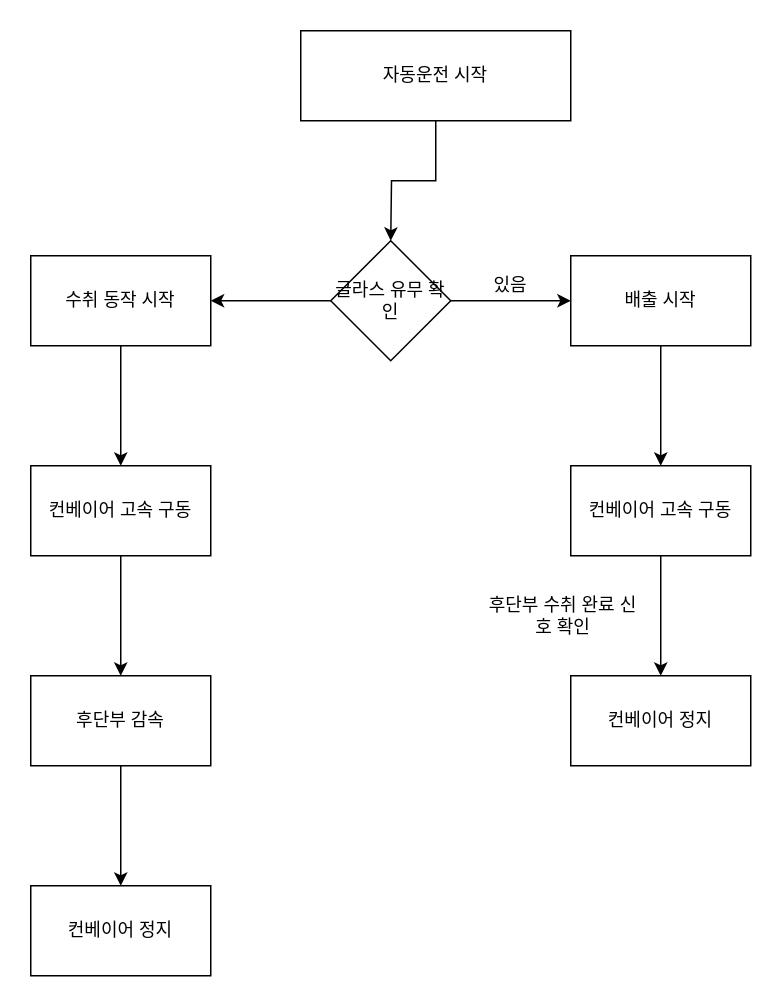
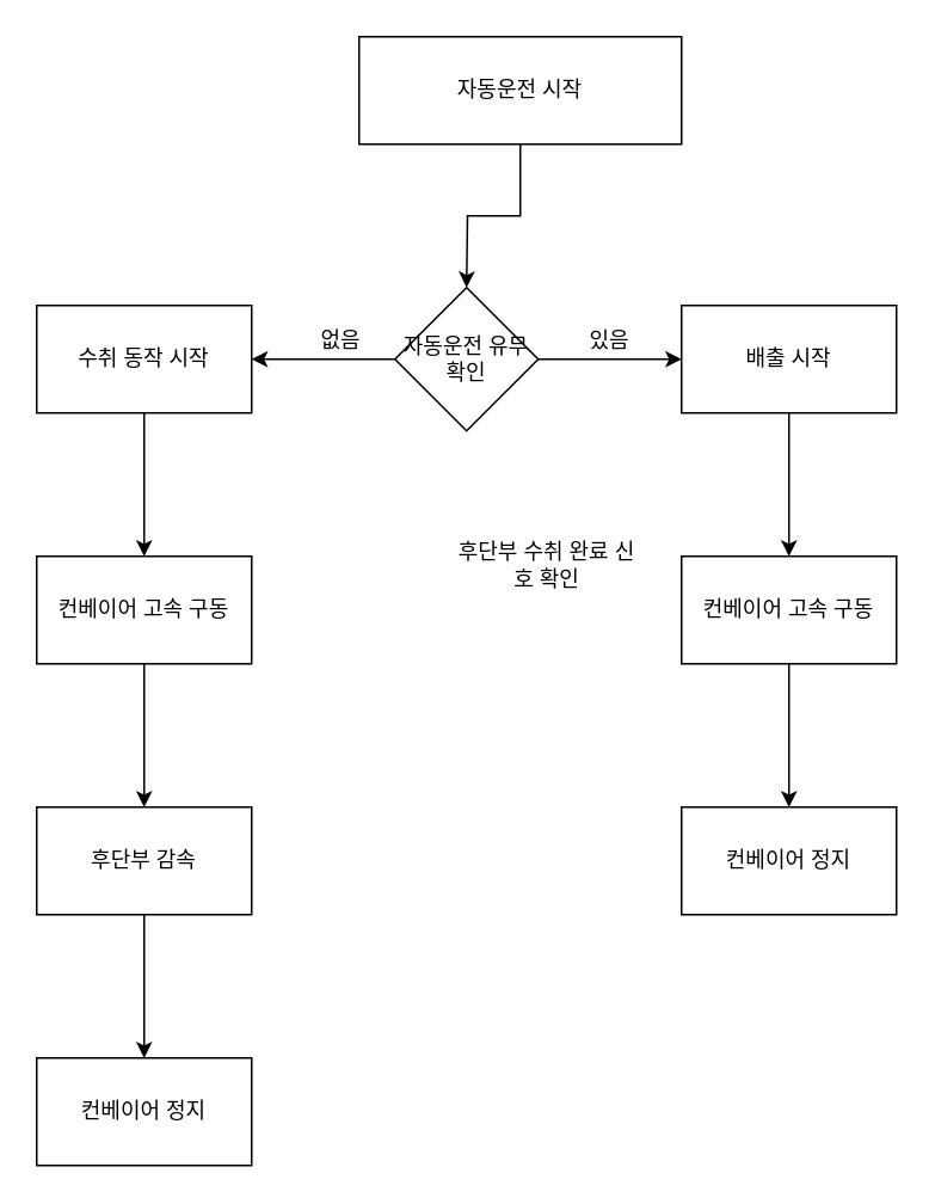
  <mxCell id="0" />
  <mxCell id="1" parent="0" />
  <mxCell id="2" value="" style="edgeStyle=orthogonalEdgeStyle;rounded=0;orthogonalLoop=1;jettySize=auto;html=1;" parent="1" source="3" edge="1"><mxGeometry relative="1" as="geometry"><mxPoint x="260" y="160" as="targetPoint" /></mxGeometry></mxCell>
  <mxCell id="3" value="자동운전 시작" style="rounded=0;whiteSpace=wrap;html=1;" parent="1" vertex="1"><mxGeometry x="200" y="20" width="180" height="60" as="geometry" /></mxCell>
  <mxCell id="4" value="" style="edgeStyle=orthogonalEdgeStyle;rounded=0;orthogonalLoop=1;jettySize=auto;html=1;" parent="1" source="6" edge="1"><mxGeometry relative="1" as="geometry"><mxPoint x="140" y="200" as="targetPoint" /></mxGeometry></mxCell>
  <mxCell id="5" value="" style="edgeStyle=orthogonalEdgeStyle;rounded=0;orthogonalLoop=1;jettySize=auto;html=1;" parent="1" source="6" edge="1"><mxGeometry relative="1" as="geometry"><mxPoint x="380" y="200" as="targetPoint" /></mxGeometry></mxCell>
- <mxCell id="6" value="글라스 유무 확인" style="rhombus;whiteSpace=wrap;html=1;" parent="1" vertex="1"><mxGeometry x="220" y="160" width="80" height="80" as="geometry" /></mxCell>
+ <mxCell id="6" value="자동운전 유무 확인" style="rhombus;whiteSpace=wrap;html=1;" parent="1" vertex="1"><mxGeometry x="220" y="160" width="80" height="80" as="geometry" /></mxCell>
  <mxCell id="7" value="" style="edgeStyle=orthogonalEdgeStyle;rounded=0;orthogonalLoop=1;jettySize=auto;html=1;" parent="1" source="8" edge="1"><mxGeometry relative="1" as="geometry"><mxPoint x="80" y="310" as="targetPoint" /></mxGeometry></mxCell>
  <mxCell id="8" value="수취 동작 시작&lt;br&gt;" style="rounded=0;whiteSpace=wrap;html=1;" parent="1" vertex="1"><mxGeometry x="20" y="170" width="120" height="60" as="geometry" /></mxCell>
+ <mxCell id="9" value="없음" style="text;html=1;strokeColor=none;fillColor=none;align=center;verticalAlign=middle;whiteSpace=wrap;rounded=0;" parent="1" vertex="1"><mxGeometry x="170" y="180" width="40" height="20" as="geometry" /></mxCell>
  <mxCell id="10" value="있음" style="text;html=1;strokeColor=none;fillColor=none;align=center;verticalAlign=middle;whiteSpace=wrap;rounded=0;" parent="1" vertex="1"><mxGeometry x="320" y="180" width="40" height="20" as="geometry" /></mxCell>
  <mxCell id="11" value="" style="edgeStyle=orthogonalEdgeStyle;rounded=0;orthogonalLoop=1;jettySize=auto;html=1;" parent="1" source="12" edge="1"><mxGeometry relative="1" as="geometry"><mxPoint x="440" y="310" as="targetPoint" /></mxGeometry></mxCell>
  <mxCell id="12" value="배출 시작" style="rounded=0;whiteSpace=wrap;html=1;" parent="1" vertex="1"><mxGeometry x="380" y="170" width="120" height="60" as="geometry" /></mxCell>
  <mxCell id="13" value="" style="edgeStyle=orthogonalEdgeStyle;rounded=0;orthogonalLoop=1;jettySize=auto;html=1;" parent="1" source="14" target="16" edge="1"><mxGeometry relative="1" as="geometry" /></mxCell>
  <mxCell id="14" value="컨베이어 고속 구동" style="rounded=0;whiteSpace=wrap;html=1;" parent="1" vertex="1"><mxGeometry x="20" y="310" width="120" height="60" as="geometry" /></mxCell>
  <mxCell id="15" value="" style="edgeStyle=orthogonalEdgeStyle;rounded=0;orthogonalLoop=1;jettySize=auto;html=1;" parent="1" source="16" target="17" edge="1"><mxGeometry relative="1" as="geometry" /></mxCell>
  <mxCell id="16" value="후단부 감속" style="rounded=0;whiteSpace=wrap;html=1;" parent="1" vertex="1"><mxGeometry x="20" y="450" width="120" height="60" as="geometry" /></mxCell>
  <mxCell id="17" value="컨베이어 정지" style="rounded=0;whiteSpace=wrap;html=1;" parent="1" vertex="1"><mxGeometry x="20" y="590" width="120" height="60" as="geometry" /></mxCell>
  <mxCell id="18" value="" style="edgeStyle=orthogonalEdgeStyle;rounded=0;orthogonalLoop=1;jettySize=auto;html=1;" parent="1" source="19" target="20" edge="1"><mxGeometry relative="1" as="geometry" /></mxCell>
  <mxCell id="19" value="컨베이어 고속 구동" style="rounded=0;whiteSpace=wrap;html=1;" parent="1" vertex="1"><mxGeometry x="380" y="310" width="120" height="60" as="geometry" /></mxCell>
  <mxCell id="20" value="컨베이어 정지" style="rounded=0;whiteSpace=wrap;html=1;" parent="1" vertex="1"><mxGeometry x="380" y="450" width="120" height="60" as="geometry" /></mxCell>
- <mxCell id="21" value="후단부 수취 완료 신호 확인" style="text;html=1;strokeColor=none;fillColor=none;align=center;verticalAlign=middle;whiteSpace=wrap;rounded=0;" parent="1" vertex="1"><mxGeometry x="320" y="400" width="110" height="20" as="geometry" /></mxCell>
+ <mxCell id="21" value="후단부 수취 완료 신호 확인" style="text;html=1;strokeColor=none;fillColor=none;align=center;verticalAlign=middle;whiteSpace=wrap;rounded=0;" parent="1" vertex="1"><mxGeometry x="250" y="305" width="110" height="20" as="geometry" /></mxCell>
